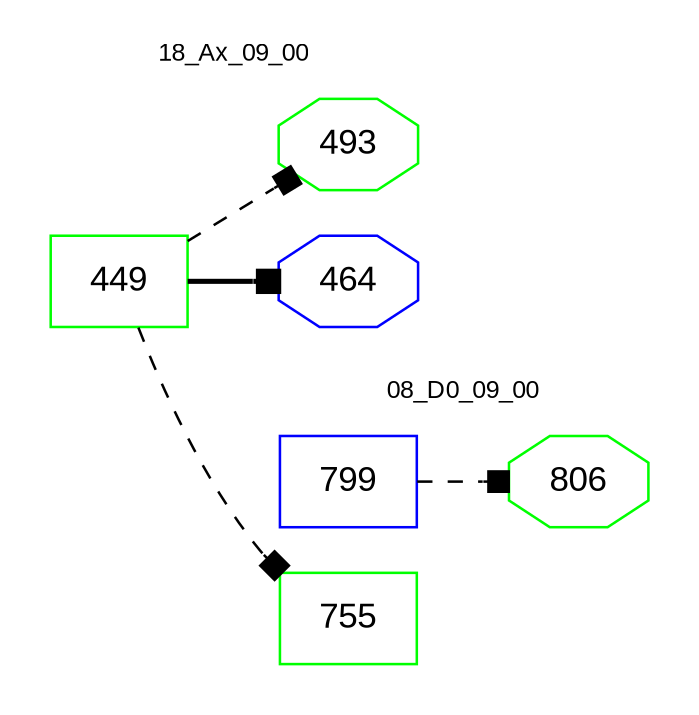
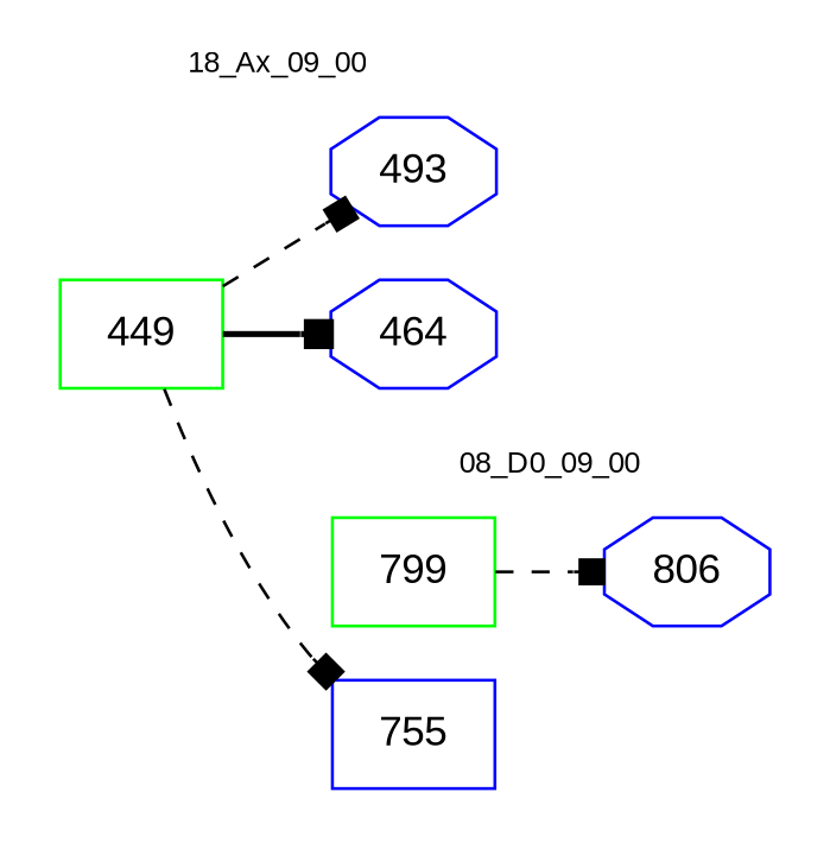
  digraph {
    fontname="Liberation Sans"
    rankdir=LR
    node [color=green fontname="Liberation Sans" shape=box]
    edge [arrowhead=box color=black fontname="Liberation Sans" style=dashed]
    n1 [label=449]
    n2 [color=blue label=464 shape=octagon]
-   n3 [label=493 shape=octagon]
-   n4 [color=blue label=799]
-   n5 [label=755]
-   n6 [label=806 shape=octagon]
+   n3 [color=blue label=493 shape=octagon]
+   n4 [label=799]
+   n5 [color=blue label=755]
+   n6 [color=blue label=806 shape=octagon]
    subgraph cluster_1 {
      color=white
      fontsize=10
      label="18_Ax_09_00"
      n1
      n2
      n3
    }
    subgraph cluster_2 {
      color=white
      fontsize=10
      label="08_D0_09_00"
      n4
      n5
      n6
    }
    n1 -> n2 [style=bold]
    n1 -> n3
    n1 -> n5
    n4 -> n6
  }
